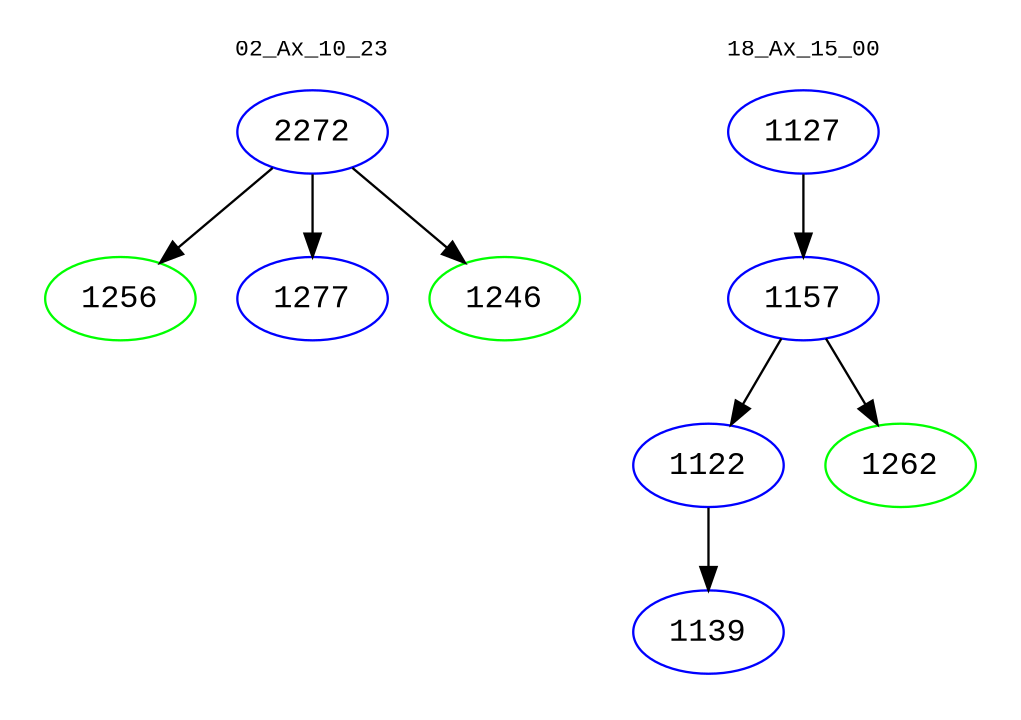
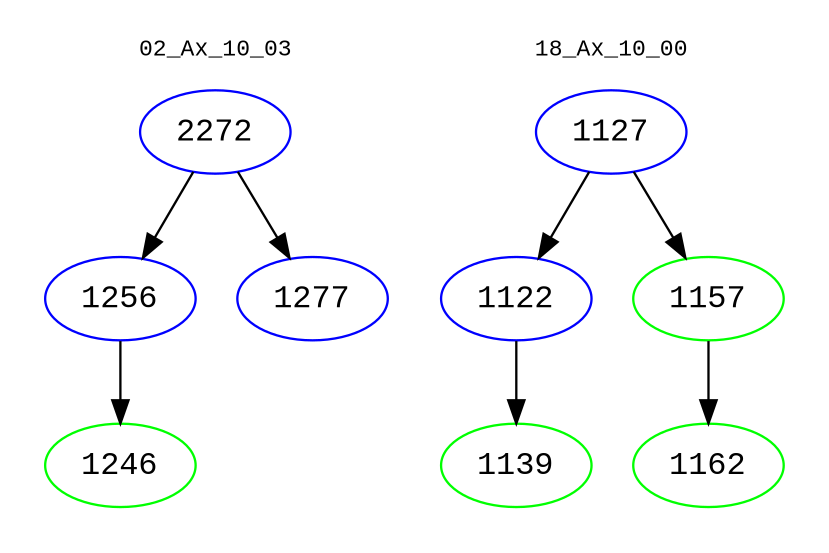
  digraph {
    fontname="Liberation Mono"
    node [color=blue fontname="Liberation Mono"]
    edge [color=black fontname="Liberation Mono"]
    n1 [label=2272]
-   n2 [color=green label=1256]
+   n2 [label=1256]
    n3 [label=1277]
    n4 [color=green label=1246]
    n5 [label=1127]
    n6 [label=1122]
-   n7 [label=1157]
-   n8 [label=1139]
-   n9 [color=green label=1262]
+   n7 [color=green label=1157]
+   n8 [color=green label=1139]
+   n9 [color=green label=1162]
    subgraph cluster_1 {
      color=white
      fontsize=10
-     label="02_Ax_10_23"
+     label="02_Ax_10_03"
      n1
      n2
      n3
      n4
    }
    subgraph cluster_2 {
      color=white
      fontsize=10
-     label="18_Ax_15_00"
+     label="18_Ax_10_00"
      n5
      n6
      n7
      n8
      n9
    }
    n1 -> n2
    n1 -> n3
-   n1 -> n4
-   n7 -> n6
+   n2 -> n4
+   n5 -> n6
    n5 -> n7
    n6 -> n8
    n7 -> n9
  }
